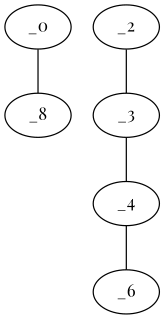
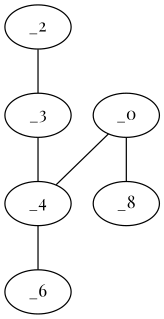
  graph {
    fontname="Playfair Display"
    node [fontname="Playfair Display" y=2.78]
    edge [fontname="Playfair Display"]
    _0 [x=0.74]
    _4 [x=2.1]
    n3 [label=_8 x=1.96772 y=0.34762]
    _6 [x=0.760913 y=0.28891]
    _2 [x=0.498407 y=2.3425]
    _3 [x=1.47709 y=1.66701]
+   _0 -- _4
    _0 -- n3
    _4 -- _6
    _2 -- _3
    _3 -- _4
  }
